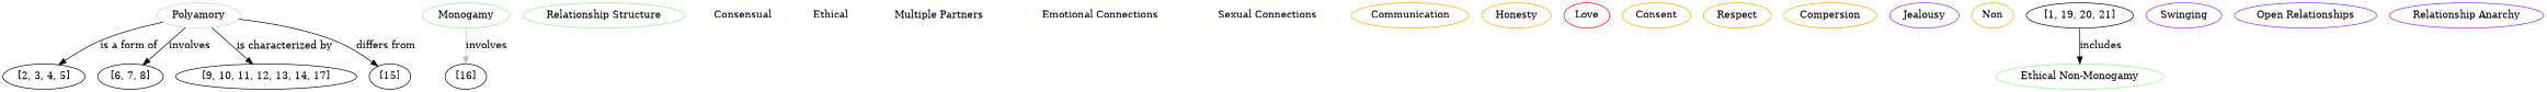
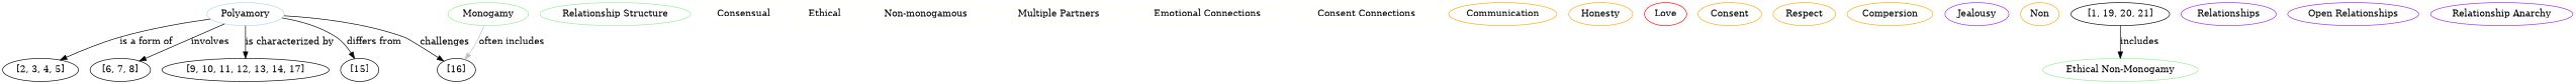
  digraph {
    edge [color=black]
    n1 [color=lightblue label=Polyamory]
    "[2, 3, 4, 5]"
    "[6, 7, 8]"
    "[9, 10, 11, 12, 13, 14, 17]"
    "[15]"
    "[16]"
    n7 [color=lightgreen label="Relationship Structure"]
    n8 [color=lightyellow label=Consensual]
    n9 [color=lightyellow label=Ethical]
+   n10 [color=lightyellow label="Non-monogamous"]
    n11 [color=lightyellow label="Multiple Partners"]
    n12 [color=lightyellow label="Emotional Connections"]
-   n13 [color=lightyellow label="Sexual Connections"]
+   n13 [color=lightyellow label="Consent Connections"]
    n14 [color=orange label=Communication]
    n15 [color=orange label=Honesty]
    n16 [color=red label=Love]
    n17 [color=orange label=Consent]
    n18 [color=orange label=Respect]
    n19 [color=orange label=Compersion]
    n20 [color=lightgreen label=Monogamy]
    n21 [color=purple label=Jealousy]
    n22 [color=orange label=Non]
    n23 [color=lightgreen label="Ethical Non-Monogamy"]
    "[1, 19, 20, 21]"
-   n25 [color=purple label=Swinging]
+   n25 [color=purple label=Relationships]
    n26 [color=purple label="Open Relationships"]
    n27 [color=purple label="Relationship Anarchy"]
    n1 -> "[2, 3, 4, 5]" [label="is a form of"]
    n1 -> "[6, 7, 8]" [label=involves]
    n1 -> "[9, 10, 11, 12, 13, 14, 17]" [label="is characterized by"]
    n1 -> "[15]" [label="differs from"]
-   n20 -> "[16]" [color=grey label=involves]
+   n1 -> "[16]" [label=challenges]
+   n20 -> "[16]" [color=grey label="often includes"]
    "[1, 19, 20, 21]" -> n23 [label=includes]
  }
